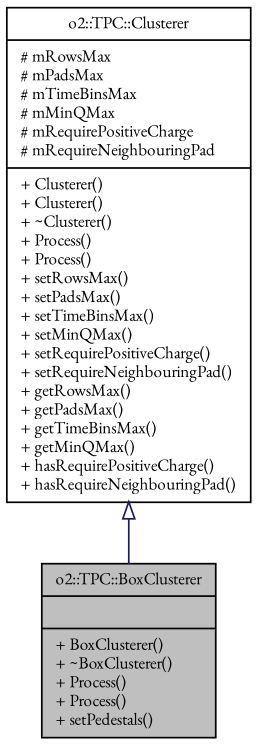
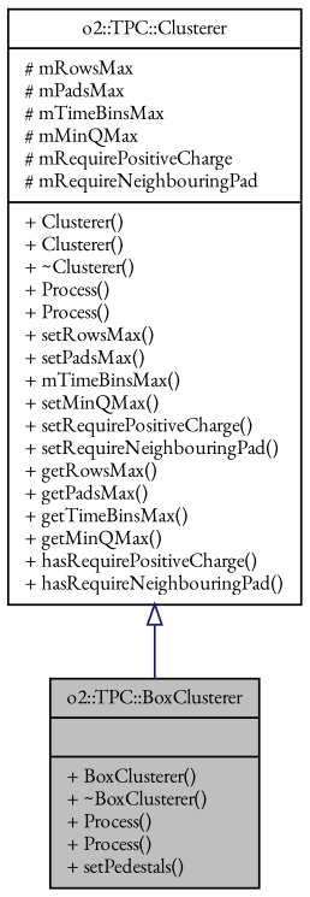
  digraph {
    fontname="EB Garamond"
    node [color=black fontname="EB Garamond" fontsize=10 shape=record]
    n1 [fillcolor=grey75 fontcolor=black height=0.2 label="{o2::TPC::BoxClusterer\n||+ BoxClusterer()\l+ ~BoxClusterer()\l+ Process()\l+ Process()\l+ setPedestals()\l}" style=filled width=0.4]
-   n2 [height=0.2 label="{o2::TPC::Clusterer\n|# mRowsMax\l# mPadsMax\l# mTimeBinsMax\l# mMinQMax\l# mRequirePositiveCharge\l# mRequireNeighbouringPad\l|+ Clusterer()\l+ Clusterer()\l+ ~Clusterer()\l+ Process()\l+ Process()\l+ setRowsMax()\l+ setPadsMax()\l+ setTimeBinsMax()\l+ setMinQMax()\l+ setRequirePositiveCharge()\l+ setRequireNeighbouringPad()\l+ getRowsMax()\l+ getPadsMax()\l+ getTimeBinsMax()\l+ getMinQMax()\l+ hasRequirePositiveCharge()\l+ hasRequireNeighbouringPad()\l}" width=0.4]
+   n2 [height=0.2 label="{o2::TPC::Clusterer\n|# mRowsMax\l# mPadsMax\l# mTimeBinsMax\l# mMinQMax\l# mRequirePositiveCharge\l# mRequireNeighbouringPad\l|+ Clusterer()\l+ Clusterer()\l+ ~Clusterer()\l+ Process()\l+ Process()\l+ setRowsMax()\l+ setPadsMax()\l+ mTimeBinsMax()\l+ setMinQMax()\l+ setRequirePositiveCharge()\l+ setRequireNeighbouringPad()\l+ getRowsMax()\l+ getPadsMax()\l+ getTimeBinsMax()\l+ getMinQMax()\l+ hasRequirePositiveCharge()\l+ hasRequireNeighbouringPad()\l}" width=0.4]
    n2 -> n1 [arrowtail=onormal color=midnightblue dir=back fontname="EB Garamond" fontsize=10 labelfontname=Helvetica labelfontsize=10 style=solid]
  }
